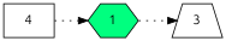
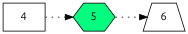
  digraph {
    fontname=Ubuntu
    rankdir=LR
    node [fontname=Ubuntu]
    edge [fontname=Ubuntu style=dotted]
-   1 [fillcolor="#00FF7F" rank=source shape=hexagon style=filled]
-   3 [shape=trapezium]
+   1 [fillcolor="#00FF7F" rank=source shape=hexagon style=filled label=5]
+   3 [shape=trapezium label=6]
    4 [shape=box]
    1 -> 3
    4 -> 1
  }
